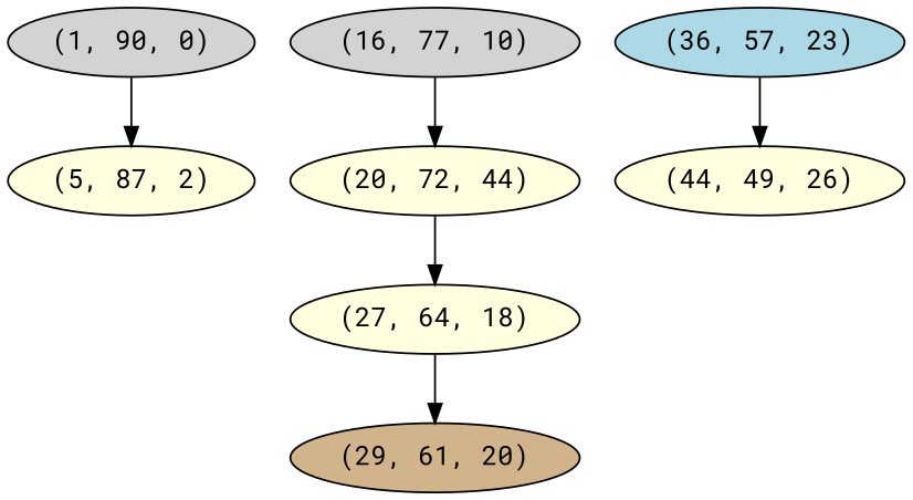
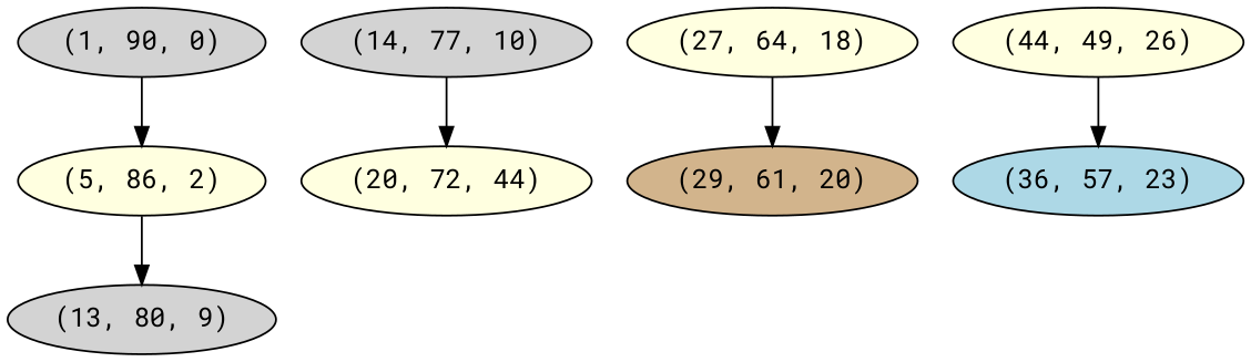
  digraph {
    fontname="Roboto Mono"
    node [fillcolor=lightyellow fontname="Roboto Mono" style=filled]
    edge [fontname="Roboto Mono"]
    "(1, 90, 0)" [fillcolor=lightgrey]
-   "(5, 87, 2)"
-   "(14, 77, 10)" [fillcolor=lightgrey label="(16, 77, 10)"]
+   "(5, 87, 2)" [label="(5, 86, 2)"]
+   "(13, 80, 9)" [fillcolor=lightgrey]
+   "(14, 77, 10)" [fillcolor=lightgrey]
    n5 [label="(20, 72, 44)"]
    "(27, 64, 18)"
    "(29, 61, 20)" [fillcolor=tan]
    "(36, 57, 23)" [fillcolor=lightblue]
    "(44, 49, 26)"
    "(1, 90, 0)" -> "(5, 87, 2)"
+   "(5, 87, 2)" -> "(13, 80, 9)"
    "(14, 77, 10)" -> n5
-   n5 -> "(27, 64, 18)"
    "(27, 64, 18)" -> "(29, 61, 20)"
-   "(36, 57, 23)" -> "(44, 49, 26)"
+   "(44, 49, 26)" -> "(36, 57, 23)"
  }
